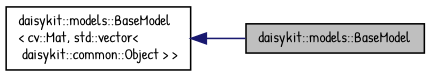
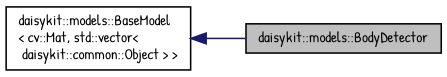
  digraph {
    rankdir=LR
    fontname="Patrick Hand"
    node [color=black fontname="Patrick Hand" fontsize=10 shape=record style=filled]
-   n1 [fillcolor=grey75 fontcolor=black height=0.2 label="daisykit::models::BaseModel" width=0.4]
+   n1 [fillcolor=grey75 fontcolor=black height=0.2 label="daisykit::models::BodyDetector" width=0.4]
    n2 [fillcolor=white height=0.2 label="daisykit::models::BaseModel\l\< cv::Mat, std::vector\<\l daisykit::common::Object \> \>" width=0.4]
    n2 -> n1 [color=midnightblue dir=back fontname="Patrick Hand" fontsize=10 labelfontname=Helvetica labelfontsize=10 style=solid]
  }
